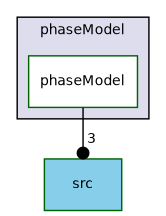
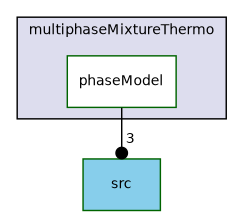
  digraph {
    compound=true
    node [fontname=Helvetica fontsize=10 shape=box style=filled color=darkgreen]
    n1 [fillcolor=white label=phaseModel pencolor=black]
    n2 [label=src fillcolor=skyblue]
    subgraph cluster_1 {
      bgcolor="#ddddee"
      fontname=Helvetica
      fontsize=10
-     label=phaseModel
+     label=multiphaseMixtureThermo
      pencolor=black
      n1
    }
    n1 -> n2 [headlabel=3 labeldistance=1.5 labelfontname=Helvetica labelfontsize=10 arrowhead=dot]
  }
